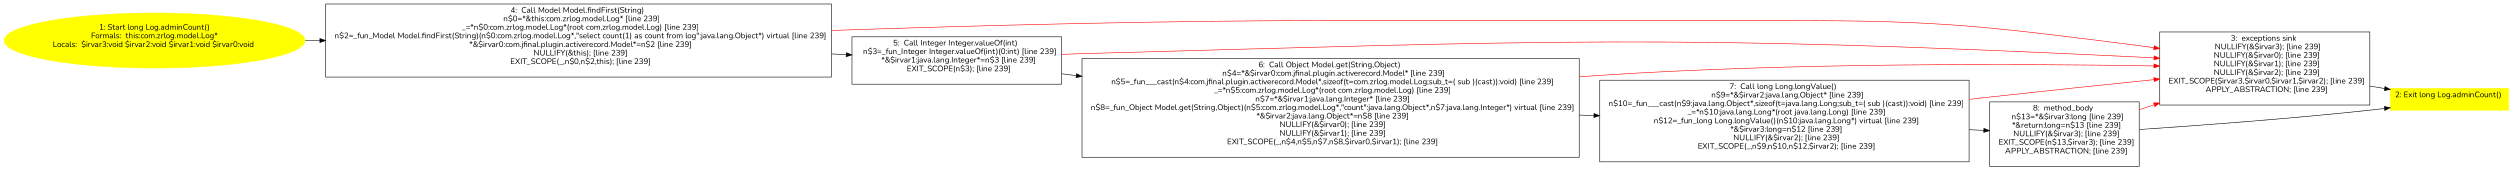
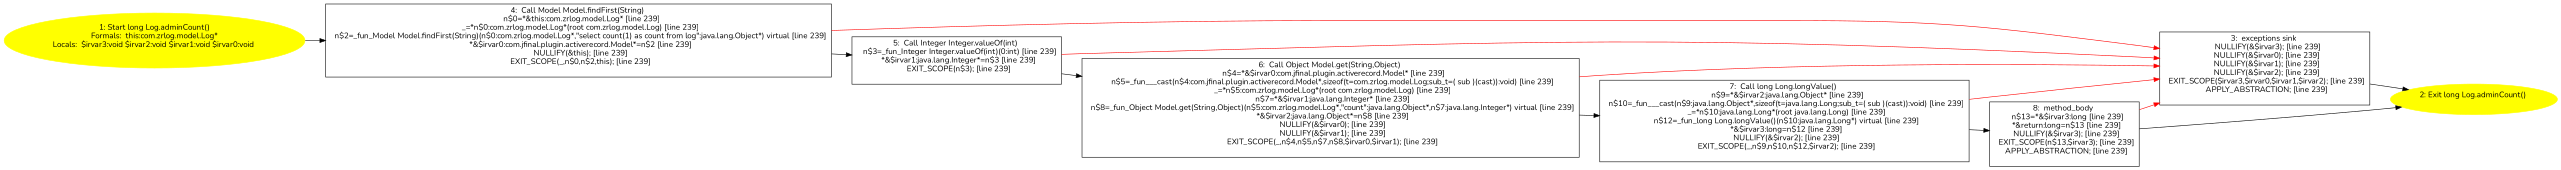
  digraph {
    rankdir=LR
    fontname=Nunito
    node [fontname=Nunito shape=box]
    edge [fontname=Nunito]
    n1 [color=yellow label="1: Start long Log.adminCount()\nFormals:  this:com.zrlog.model.Log*\nLocals:  $irvar3:void $irvar2:void $irvar1:void $irvar0:void \n  " style=filled shape=""]
    n2 [label="4:  Call Model Model.findFirst(String) \n   n$0=*&this:com.zrlog.model.Log* [line 239]\n  _=*n$0:com.zrlog.model.Log*(root com.zrlog.model.Log) [line 239]\n  n$2=_fun_Model Model.findFirst(String)(n$0:com.zrlog.model.Log*,\"select count(1) as count from log\":java.lang.Object*) virtual [line 239]\n  *&$irvar0:com.jfinal.plugin.activerecord.Model*=n$2 [line 239]\n  NULLIFY(&this); [line 239]\n  EXIT_SCOPE(_,n$0,n$2,this); [line 239]\n "]
    n3 [label="3:  exceptions sink \n   NULLIFY(&$irvar3); [line 239]\n  NULLIFY(&$irvar0); [line 239]\n  NULLIFY(&$irvar1); [line 239]\n  NULLIFY(&$irvar2); [line 239]\n  EXIT_SCOPE($irvar3,$irvar0,$irvar1,$irvar2); [line 239]\n  APPLY_ABSTRACTION; [line 239]\n "]
    n4 [label="5:  Call Integer Integer.valueOf(int) \n   n$3=_fun_Integer Integer.valueOf(int)(0:int) [line 239]\n  *&$irvar1:java.lang.Integer*=n$3 [line 239]\n  EXIT_SCOPE(n$3); [line 239]\n "]
-   n5 [color=yellow label="2: Exit long Log.adminCount() \n  " style=filled]
+   n5 [color=yellow label="2: Exit long Log.adminCount() \n  " style=filled shape=""]
    n6 [label="6:  Call Object Model.get(String,Object) \n   n$4=*&$irvar0:com.jfinal.plugin.activerecord.Model* [line 239]\n  n$5=_fun___cast(n$4:com.jfinal.plugin.activerecord.Model*,sizeof(t=com.zrlog.model.Log;sub_t=( sub )(cast)):void) [line 239]\n  _=*n$5:com.zrlog.model.Log*(root com.zrlog.model.Log) [line 239]\n  n$7=*&$irvar1:java.lang.Integer* [line 239]\n  n$8=_fun_Object Model.get(String,Object)(n$5:com.zrlog.model.Log*,\"count\":java.lang.Object*,n$7:java.lang.Integer*) virtual [line 239]\n  *&$irvar2:java.lang.Object*=n$8 [line 239]\n  NULLIFY(&$irvar0); [line 239]\n  NULLIFY(&$irvar1); [line 239]\n  EXIT_SCOPE(_,n$4,n$5,n$7,n$8,$irvar0,$irvar1); [line 239]\n "]
    n7 [label="7:  Call long Long.longValue() \n   n$9=*&$irvar2:java.lang.Object* [line 239]\n  n$10=_fun___cast(n$9:java.lang.Object*,sizeof(t=java.lang.Long;sub_t=( sub )(cast)):void) [line 239]\n  _=*n$10:java.lang.Long*(root java.lang.Long) [line 239]\n  n$12=_fun_long Long.longValue()(n$10:java.lang.Long*) virtual [line 239]\n  *&$irvar3:long=n$12 [line 239]\n  NULLIFY(&$irvar2); [line 239]\n  EXIT_SCOPE(_,n$9,n$10,n$12,$irvar2); [line 239]\n "]
    n8 [label="8:  method_body \n   n$13=*&$irvar3:long [line 239]\n  *&return:long=n$13 [line 239]\n  NULLIFY(&$irvar3); [line 239]\n  EXIT_SCOPE(n$13,$irvar3); [line 239]\n  APPLY_ABSTRACTION; [line 239]\n "]
    n1 -> n2
    n2 -> n3 [color=red]
    n2 -> n4
    n3 -> n5
    n4 -> n3 [color=red]
    n4 -> n6
    n6 -> n3 [color=red]
    n6 -> n7
    n7 -> n3 [color=red]
    n7 -> n8
    n8 -> n3 [color=red]
    n8 -> n5
  }
